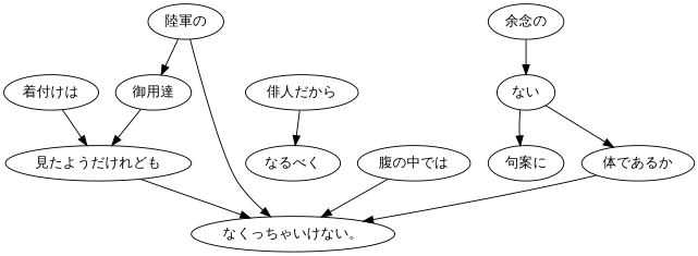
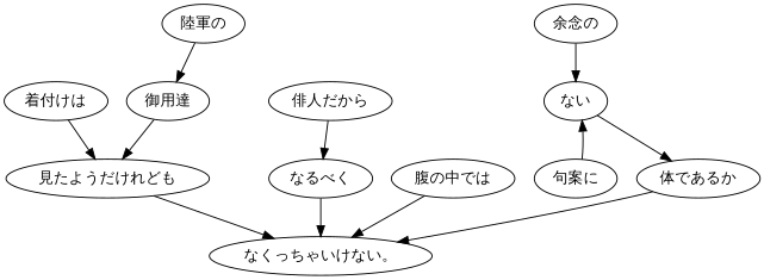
  digraph {
    n1 [label="着付けは"]
    n2 [label="見たようだけれども"]
    n3 [label="なくっちゃいけない。"]
    n4 [label="陸軍の"]
    n5 [label="御用達"]
    n6 [label="俳人だから"]
    n7 [label="なるべく"]
    n8 [label="腹の中では"]
    n9 [label="句案に"]
    n10 [label="ない"]
    n11 [label="体であるか"]
    n12 [label="余念の"]
    n1 -> n2
    n2 -> n3
    n4 -> n5
    n5 -> n2
    n6 -> n7
-   n4 -> n3
+   n7 -> n3
    n8 -> n3
-   n10 -> n9
+   n9 -> n10
    n10 -> n11
    n11 -> n3
    n12 -> n10
  }
